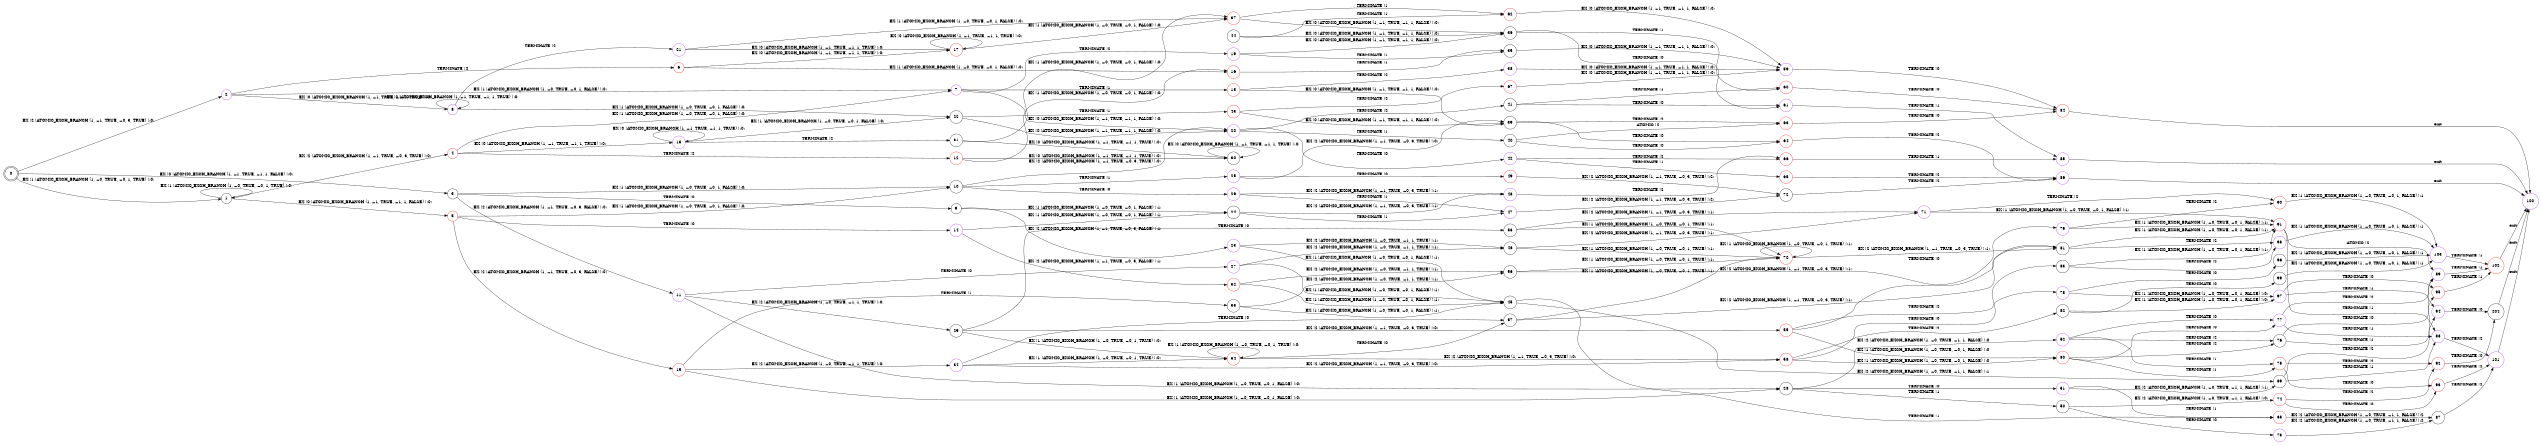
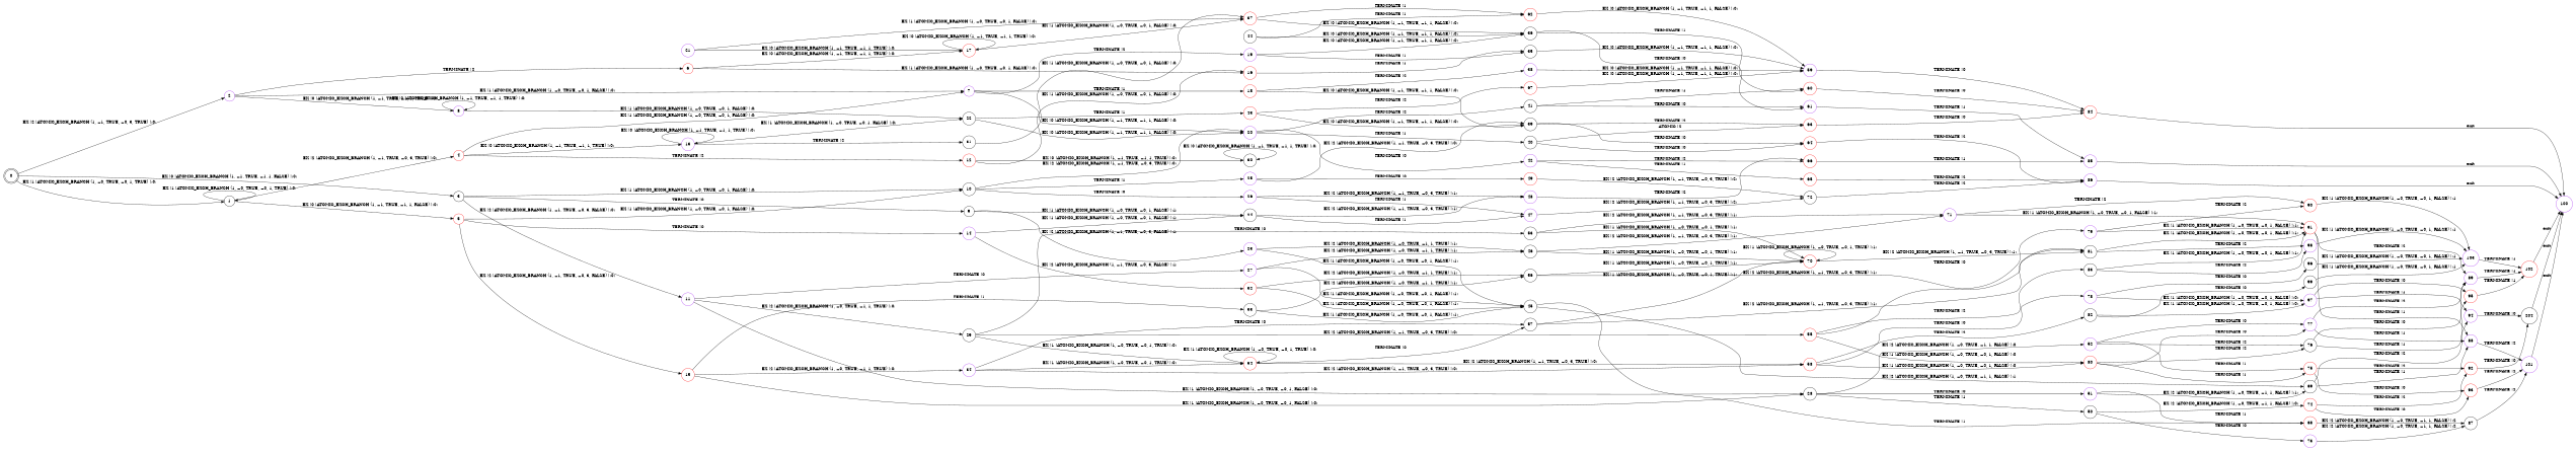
  digraph {
    fontname="DejaVu Serif"
    rankdir=LR
    node [color=purple fontname="DejaVu Serif" shape=circle]
    edge [fontname="DejaVu Serif"]
    0 [color=black peripheries=2]
    1 [color=black]
    2
    3 [color=black]
    4 [color=red]
    5 [color=red]
    6 [color=red]
    7
    8
    9 [color=black]
    10 [color=black]
    11
    12 [color=red]
    13
    14
    15 [color=red]
    16 [color=red]
    17 [color=red]
    18 [color=red]
    19
    20
    21
    22 [color=black]
    23
    24 [color=black]
    25
    26
    27
    28 [color=black]
    29 [color=black]
    30 [color=black]
    31 [color=black]
    32 [color=red]
    33 [color=black]
    34
    35 [color=black]
    37 [color=red]
    38
    39 [color=black]
    36 [color=black]
    40 [color=black]
    41 [color=black]
    42
    43 [color=red]
    45 [color=black]
    46 [color=black]
    47
    48
    49 [color=red]
    50 [color=black]
    51
    52
    53 [color=black]
    54 [color=red]
    55 [color=red]
    56 [color=black]
    57 [color=black]
    58 [color=red]
    59
    60 [color=red]
    61
    62 [color=red]
    63 [color=red]
    64 [color=red]
    65 [color=red]
    66 [color=red]
    67 [color=red]
    44 [color=black]
    68 [color=red]
    69 [color=black]
    70 [color=red]
    71
    72 [color=black]
    73
    74 [color=red]
    75 [color=red]
    76 [color=black]
    77
    78
    79
    80 [color=red]
    81 [color=black]
    82 [color=black]
    83 [color=black]
    84 [color=red]
    85
    86
    87 [color=black]
    88
    89
    90 [color=red]
    91 [color=red]
    92 [color=red]
    93 [color=red]
    94
    95 [color=red]
    96 [color=black]
    97
    98
    99 [color=black]
    100
    101
    102 [color=red]
    103
    n105 [color=black label=204]
    0 -> 1 [label="EX !1 !ATOMIC_EXCH_BRANCH (1, +0, TRUE, +0, 1, TRUE) !:0:"]
    0 -> 2 [label="EX !2 !ATOMIC_EXCH_BRANCH (1, +1, TRUE, +0, 3, TRUE) !:0:"]
    0 -> 3 [label="EX !0 !ATOMIC_EXCH_BRANCH (1, +1, TRUE, +1, 1, FALSE) !:0:"]
    1 -> 1 [label="EX !1 !ATOMIC_EXCH_BRANCH (1, +0, TRUE, +0, 1, TRUE) !:0:"]
    1 -> 4 [label="EX !2 !ATOMIC_EXCH_BRANCH (1, +1, TRUE, +0, 3, TRUE) !:0:"]
    1 -> 5 [label="EX !0 !ATOMIC_EXCH_BRANCH (1, +1, TRUE, +1, 1, FALSE) !:0:"]
    2 -> 6 [label="TERMINATE !2"]
    2 -> 7 [label="EX !1 !ATOMIC_EXCH_BRANCH (1, +0, TRUE, +0, 1, FALSE) !:0:"]
    2 -> 8 [label="EX !0 !ATOMIC_EXCH_BRANCH (1, +1, TRUE, +1, 1, TRUE) !:0:"]
    3 -> 9 [label="TERMINATE !0"]
    3 -> 10 [label="EX !1 !ATOMIC_EXCH_BRANCH (1, +0, TRUE, +0, 1, FALSE) !:0:"]
    3 -> 11 [label="EX !2 !ATOMIC_EXCH_BRANCH (1, +1, TRUE, +0, 3, FALSE) !:0:"]
    4 -> 7 [label="EX !1 !ATOMIC_EXCH_BRANCH (1, +0, TRUE, +0, 1, FALSE) !:0:"]
    4 -> 12 [label="TERMINATE !2"]
    4 -> 13 [label="EX !0 !ATOMIC_EXCH_BRANCH (1, +1, TRUE, +1, 1, TRUE) !:0:"]
    5 -> 10 [label="EX !1 !ATOMIC_EXCH_BRANCH (1, +0, TRUE, +0, 1, FALSE) !:0:"]
    5 -> 14 [label="TERMINATE !0"]
    5 -> 15 [label="EX !2 !ATOMIC_EXCH_BRANCH (1, +1, TRUE, +0, 3, FALSE) !:0:"]
    6 -> 16 [label="EX !1 !ATOMIC_EXCH_BRANCH (1, +0, TRUE, +0, 1, FALSE) !:0:"]
    6 -> 17 [label="EX !0 !ATOMIC_EXCH_BRANCH (1, +1, TRUE, +1, 1, TRUE) !:0:"]
    7 -> 18 [label="TERMINATE !1"]
    7 -> 19 [label="TERMINATE !2"]
    7 -> 20 [label="EX !0 !ATOMIC_EXCH_BRANCH (1, +1, TRUE, +1, 1, FALSE) !:0:"]
    8 -> 8 [label="EX !0 !ATOMIC_EXCH_BRANCH (1, +1, TRUE, +1, 1, TRUE) !:0:"]
-   8 -> 21 [label="TERMINATE !2"]
    8 -> 22 [label="EX !1 !ATOMIC_EXCH_BRANCH (1, +0, TRUE, +0, 1, FALSE) !:0:"]
    9 -> 23 [label="EX !2 !ATOMIC_EXCH_BRANCH (1, +1, TRUE, +0, 3, FALSE) !:1:"]
    9 -> 24 [label="EX !1 !ATOMIC_EXCH_BRANCH (1, +0, TRUE, +0, 1, FALSE) !:1:"]
    10 -> 20 [label="EX !2 !ATOMIC_EXCH_BRANCH (1, +1, TRUE, +0, 3, TRUE) !:0:"]
    10 -> 25 [label="TERMINATE !1"]
    10 -> 26 [label="TERMINATE !0"]
    11 -> 27 [label="TERMINATE !0"]
    11 -> 28 [label="EX !1 !ATOMIC_EXCH_BRANCH (1, +0, TRUE, +0, 1, FALSE) !:0:"]
    11 -> 29 [label="EX !2 !ATOMIC_EXCH_BRANCH (1, +0, TRUE, +1, 1, TRUE) !:0:"]
    12 -> 16 [label="EX !1 !ATOMIC_EXCH_BRANCH (1, +0, TRUE, +0, 1, FALSE) !:0:"]
    12 -> 30 [label="EX !0 !ATOMIC_EXCH_BRANCH (1, +1, TRUE, +1, 1, TRUE) !:0:"]
    13 -> 13 [label="EX !0 !ATOMIC_EXCH_BRANCH (1, +1, TRUE, +1, 1, TRUE) !:0:"]
    13 -> 22 [label="EX !1 !ATOMIC_EXCH_BRANCH (1, +0, TRUE, +0, 1, FALSE) !:0:"]
    13 -> 31 [label="TERMINATE !2"]
    14 -> 24 [label="EX !1 !ATOMIC_EXCH_BRANCH (1, +0, TRUE, +0, 1, FALSE) !:1:"]
    14 -> 32 [label="EX !2 !ATOMIC_EXCH_BRANCH (1, +1, TRUE, +0, 3, FALSE) !:1:"]
    15 -> 28 [label="EX !1 !ATOMIC_EXCH_BRANCH (1, +0, TRUE, +0, 1, FALSE) !:0:"]
    15 -> 33 [label="TERMINATE !1"]
    15 -> 34 [label="EX !2 !ATOMIC_EXCH_BRANCH (1, +0, TRUE, +1, 1, TRUE) !:0:"]
    16 -> 35 [label="TERMINATE !1"]
    17 -> 17 [label="EX !0 !ATOMIC_EXCH_BRANCH (1, +1, TRUE, +1, 1, TRUE) !:0:"]
    17 -> 37 [label="EX !1 !ATOMIC_EXCH_BRANCH (1, +0, TRUE, +0, 1, FALSE) !:0:"]
    18 -> 38 [label="TERMINATE !2"]
    18 -> 39 [label="EX !0 !ATOMIC_EXCH_BRANCH (1, +1, TRUE, +1, 1, FALSE) !:0:"]
    19 -> 35 [label="TERMINATE !1"]
    19 -> 36 [label="EX !0 !ATOMIC_EXCH_BRANCH (1, +1, TRUE, +1, 1, FALSE) !:0:"]
    20 -> 40 [label="TERMINATE !1"]
    20 -> 41 [label="TERMINATE !2"]
    20 -> 42 [label="TERMINATE !0"]
    21 -> 17 [label="EX !0 !ATOMIC_EXCH_BRANCH (1, +1, TRUE, +1, 1, TRUE) !:0:"]
    21 -> 37 [label="EX !1 !ATOMIC_EXCH_BRANCH (1, +0, TRUE, +0, 1, FALSE) !:0:"]
    22 -> 20 [label="EX !0 !ATOMIC_EXCH_BRANCH (1, +1, TRUE, +1, 1, FALSE) !:0:"]
    22 -> 43 [label="TERMINATE !1"]
    23 -> 45 [label="EX !1 !ATOMIC_EXCH_BRANCH (1, +0, TRUE, +0, 1, FALSE) !:1:"]
    23 -> 46 [label="EX !2 !ATOMIC_EXCH_BRANCH (1, +0, TRUE, +1, 1, TRUE) !:1:"]
    24 -> 47 [label="TERMINATE !1"]
    24 -> 48 [label="EX !2 !ATOMIC_EXCH_BRANCH (1, +1, TRUE, +0, 3, TRUE) !:1:"]
    25 -> 39 [label="EX !2 !ATOMIC_EXCH_BRANCH (1, +1, TRUE, +0, 3, TRUE) !:0:"]
    25 -> 49 [label="TERMINATE !0"]
    26 -> 47 [label="TERMINATE !1"]
    26 -> 48 [label="EX !2 !ATOMIC_EXCH_BRANCH (1, +1, TRUE, +0, 3, TRUE) !:1:"]
    27 -> 45 [label="EX !1 !ATOMIC_EXCH_BRANCH (1, +0, TRUE, +0, 1, FALSE) !:1:"]
    27 -> 46 [label="EX !2 !ATOMIC_EXCH_BRANCH (1, +0, TRUE, +1, 1, TRUE) !:1:"]
    28 -> 50 [label="TERMINATE !1"]
    28 -> 51 [label="TERMINATE !0"]
    28 -> 52 [label="EX !2 !ATOMIC_EXCH_BRANCH (1, +0, TRUE, +1, 1, FALSE) !:0:"]
    29 -> 53 [label="TERMINATE !0"]
    29 -> 54 [label="EX !1 !ATOMIC_EXCH_BRANCH (1, +0, TRUE, +0, 1, TRUE) !:0:"]
    29 -> 55 [label="EX !2 !ATOMIC_EXCH_BRANCH (1, +1, TRUE, +0, 3, TRUE) !:0:"]
    30 -> 30 [label="EX !0 !ATOMIC_EXCH_BRANCH (1, +1, TRUE, +1, 1, TRUE) !:0:"]
-   31 -> 30 [label="EX !0 !ATOMIC_EXCH_BRANCH (1, +1, TRUE, +1, 1, TRUE) !:0:"]
    31 -> 37 [label="EX !1 !ATOMIC_EXCH_BRANCH (1, +0, TRUE, +0, 1, FALSE) !:0:"]
    32 -> 45 [label="EX !1 !ATOMIC_EXCH_BRANCH (1, +0, TRUE, +0, 1, FALSE) !:1:"]
    32 -> 56 [label="EX !2 !ATOMIC_EXCH_BRANCH (1, +0, TRUE, +1, 1, TRUE) !:1:"]
    33 -> 45 [label="EX !1 !ATOMIC_EXCH_BRANCH (1, +0, TRUE, +0, 1, FALSE) !:1:"]
    33 -> 56 [label="EX !2 !ATOMIC_EXCH_BRANCH (1, +0, TRUE, +1, 1, TRUE) !:1:"]
    34 -> 54 [label="EX !1 !ATOMIC_EXCH_BRANCH (1, +0, TRUE, +0, 1, TRUE) !:0:"]
    34 -> 57 [label="TERMINATE !0"]
    34 -> 58 [label="EX !2 !ATOMIC_EXCH_BRANCH (1, +1, TRUE, +0, 3, TRUE) !:0:"]
    35 -> 59 [label="EX !0 !ATOMIC_EXCH_BRANCH (1, +1, TRUE, +1, 1, FALSE) !:0:"]
    37 -> 36 [label="EX !0 !ATOMIC_EXCH_BRANCH (1, +1, TRUE, +1, 1, FALSE) !:0:"]
    37 -> 62 [label="TERMINATE !1"]
    38 -> 59 [label="EX !0 !ATOMIC_EXCH_BRANCH (1, +1, TRUE, +1, 1, FALSE) !:0:"]
    39 -> 63 [label="TERMINATE !2"]
    39 -> 64 [label="TERMINATE !0"]
    36 -> 60 [label="TERMINATE !1"]
    36 -> 61 [label="TERMINATE !0"]
    40 -> 63 [label="ATOMIC !2"]
    40 -> 64 [label="TERMINATE !0"]
    41 -> 60 [label="TERMINATE !1"]
    41 -> 61 [label="TERMINATE !0"]
    42 -> 65 [label="TERMINATE !1"]
    42 -> 66 [label="TERMINATE !2"]
    43 -> 39 [label="EX !0 !ATOMIC_EXCH_BRANCH (1, +1, TRUE, +1, 1, FALSE) !:0:"]
    43 -> 67 [label="TERMINATE !2"]
    45 -> 68 [label="TERMINATE !1"]
    45 -> 69 [label="EX !2 !ATOMIC_EXCH_BRANCH (1, +0, TRUE, +1, 1, FALSE) !:1:"]
    46 -> 70 [label="EX !1 !ATOMIC_EXCH_BRANCH (1, +0, TRUE, +0, 1, TRUE) !:1:"]
    46 -> 71 [label="EX !2 !ATOMIC_EXCH_BRANCH (1, +1, TRUE, +0, 3, TRUE) !:1:"]
    47 -> 72 [label="EX !2 !ATOMIC_EXCH_BRANCH (1, +1, TRUE, +0, 3, TRUE) !:2:"]
    48 -> 66 [label="TERMINATE !2"]
    49 -> 72 [label="EX !2 !ATOMIC_EXCH_BRANCH (1, +1, TRUE, +0, 3, TRUE) !:2:"]
    50 -> 73 [label="TERMINATE !0"]
    50 -> 74 [label="EX !2 !ATOMIC_EXCH_BRANCH (1, +0, TRUE, +1, 1, FALSE) !:0:"]
    51 -> 68 [label="TERMINATE !1"]
    51 -> 69 [label="EX !2 !ATOMIC_EXCH_BRANCH (1, +0, TRUE, +1, 1, FALSE) !:1:"]
    52 -> 75 [label="TERMINATE !1"]
    52 -> 76 [label="TERMINATE !2"]
    52 -> 77 [label="TERMINATE !0"]
    53 -> 70 [label="EX !1 !ATOMIC_EXCH_BRANCH (1, +0, TRUE, +0, 1, TRUE) !:1:"]
    53 -> 71 [label="EX !2 !ATOMIC_EXCH_BRANCH (1, +1, TRUE, +0, 3, TRUE) !:1:"]
    54 -> 54 [label="EX !1 !ATOMIC_EXCH_BRANCH (1, +0, TRUE, +0, 1, TRUE) !:0:"]
    54 -> 57 [label="TERMINATE !0"]
    54 -> 58 [label="EX !2 !ATOMIC_EXCH_BRANCH (1, +1, TRUE, +0, 3, TRUE) !:0:"]
    55 -> 78 [label="TERMINATE !2"]
    55 -> 79 [label="TERMINATE !0"]
    55 -> 80 [label="EX !1 !ATOMIC_EXCH_BRANCH (1, +0, TRUE, +0, 1, FALSE) !:0:"]
    56 -> 70 [label="EX !1 !ATOMIC_EXCH_BRANCH (1, +0, TRUE, +0, 1, TRUE) !:1:"]
    56 -> 81 [label="EX !2 !ATOMIC_EXCH_BRANCH (1, +1, TRUE, +0, 3, TRUE) !:1:"]
    57 -> 70 [label="EX !1 !ATOMIC_EXCH_BRANCH (1, +0, TRUE, +0, 1, TRUE) !:1:"]
    57 -> 81 [label="EX !2 !ATOMIC_EXCH_BRANCH (1, +1, TRUE, +0, 3, TRUE) !:1:"]
    58 -> 80 [label="EX !1 !ATOMIC_EXCH_BRANCH (1, +0, TRUE, +0, 1, FALSE) !:0:"]
    58 -> 82 [label="TERMINATE !2"]
    58 -> 83 [label="TERMINATE !0"]
    59 -> 84 [label="TERMINATE !0"]
    60 -> 84 [label="TERMINATE !0"]
    61 -> 85 [label="TERMINATE !1"]
    62 -> 59 [label="EX !0 !ATOMIC_EXCH_BRANCH (1, +1, TRUE, +1, 1, FALSE) !:0:"]
    63 -> 84 [label="TERMINATE !0"]
    64 -> 86 [label="TERMINATE !2"]
    65 -> 86 [label="TERMINATE !2"]
    66 -> 85 [label="TERMINATE !1"]
    67 -> 59 [label="EX !0 !ATOMIC_EXCH_BRANCH (1, +1, TRUE, +1, 1, FALSE) !:0:"]
    44 -> 36 [label="EX !0 !ATOMIC_EXCH_BRANCH (1, +1, TRUE, +1, 1, FALSE) !:0:"]
    44 -> 62 [label="TERMINATE !1"]
    68 -> 87 [label="EX !2 !ATOMIC_EXCH_BRANCH (1, +0, TRUE, +1, 1, FALSE) !:2:"]
    69 -> 88 [label="TERMINATE !1"]
    69 -> 89 [label="TERMINATE !2"]
    70 -> 70 [label="EX !1 !ATOMIC_EXCH_BRANCH (1, +0, TRUE, +0, 1, TRUE) !:1:"]
    70 -> 81 [label="EX !2 !ATOMIC_EXCH_BRANCH (1, +1, TRUE, +0, 3, TRUE) !:1:"]
    71 -> 90 [label="TERMINATE !2"]
    71 -> 91 [label="EX !1 !ATOMIC_EXCH_BRANCH (1, +0, TRUE, +0, 1, FALSE) !:1:"]
    72 -> 86 [label="TERMINATE !2"]
    73 -> 87 [label="EX !2 !ATOMIC_EXCH_BRANCH (1, +0, TRUE, +1, 1, FALSE) !:2:"]
    74 -> 92 [label="TERMINATE !2"]
    74 -> 93 [label="TERMINATE !0"]
    75 -> 92 [label="TERMINATE !2"]
    75 -> 93 [label="TERMINATE !0"]
    76 -> 94 [label="TERMINATE !1"]
    76 -> 95 [label="TERMINATE !0"]
    77 -> 88 [label="TERMINATE !1"]
    77 -> 89 [label="TERMINATE !2"]
    78 -> 96 [label="TERMINATE !0"]
    78 -> 97 [label="EX !1 !ATOMIC_EXCH_BRANCH (1, +0, TRUE, +0, 1, FALSE) !:0:"]
    79 -> 90 [label="TERMINATE !2"]
    79 -> 91 [label="EX !1 !ATOMIC_EXCH_BRANCH (1, +0, TRUE, +0, 1, FALSE) !:1:"]
    80 -> 75 [label="TERMINATE !1"]
    80 -> 76 [label="TERMINATE !2"]
    80 -> 77 [label="TERMINATE !0"]
    81 -> 91 [label="EX !1 !ATOMIC_EXCH_BRANCH (1, +0, TRUE, +0, 1, FALSE) !:1:"]
    81 -> 98 [label="TERMINATE !2"]
    82 -> 97 [label="EX !1 !ATOMIC_EXCH_BRANCH (1, +0, TRUE, +0, 1, FALSE) !:0:"]
    82 -> 99 [label="TERMINATE !0"]
    83 -> 91 [label="EX !1 !ATOMIC_EXCH_BRANCH (1, +0, TRUE, +0, 1, FALSE) !:1:"]
    83 -> 98 [label="TERMINATE !2"]
    84 -> 100 [label=exit]
    85 -> 100 [label=exit]
    86 -> 100 [label=exit]
    87 -> 101 [label="TERMINATE !2"]
    88 -> 101 [label="TERMINATE !2"]
    89 -> 102 [label="TERMINATE !1"]
    90 -> 103 [label="EX !1 !ATOMIC_EXCH_BRANCH (1, +0, TRUE, +0, 1, FALSE) !:1:"]
    91 -> 88 [label="TERMINATE !1"]
-   91 -> 89 [label="ATOMIC !2"]
+   91 -> 89 [label="TERMINATE !2"]
    92 -> n105 [label="TERMINATE !0"]
    93 -> 101 [label="TERMINATE !2"]
    94 -> n105 [label="TERMINATE !0"]
    95 -> 102 [label="TERMINATE !1"]
    96 -> 103 [label="EX !1 !ATOMIC_EXCH_BRANCH (1, +0, TRUE, +0, 1, FALSE) !:1:"]
    97 -> 94 [label="TERMINATE !1"]
    97 -> 95 [label="TERMINATE !0"]
    98 -> 103 [label="EX !1 !ATOMIC_EXCH_BRANCH (1, +0, TRUE, +0, 1, FALSE) !:1:"]
    99 -> 103 [label="EX !1 !ATOMIC_EXCH_BRANCH (1, +0, TRUE, +0, 1, FALSE) !:1:"]
    101 -> 100 [label=exit]
    102 -> 100 [label=exit]
    103 -> 102 [label="TERMINATE !1"]
    n105 -> 100 [label=exit]
  }
